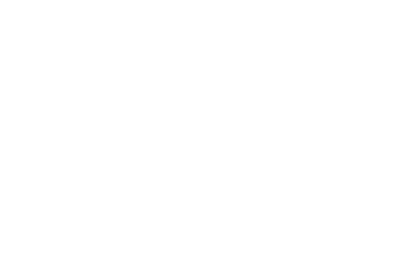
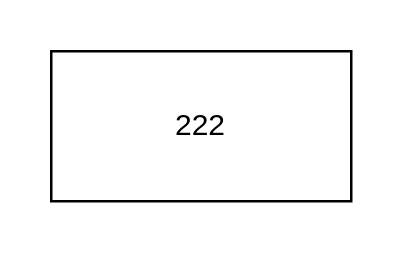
  <mxCell id="0" />
  <mxCell id="1" parent="0" />
+ <mxCell id="2" value="222" style="rounded=0;whiteSpace=wrap;html=1;" parent="1" vertex="1"><mxGeometry x="20" y="20" width="120" height="60" as="geometry" /></mxCell>
